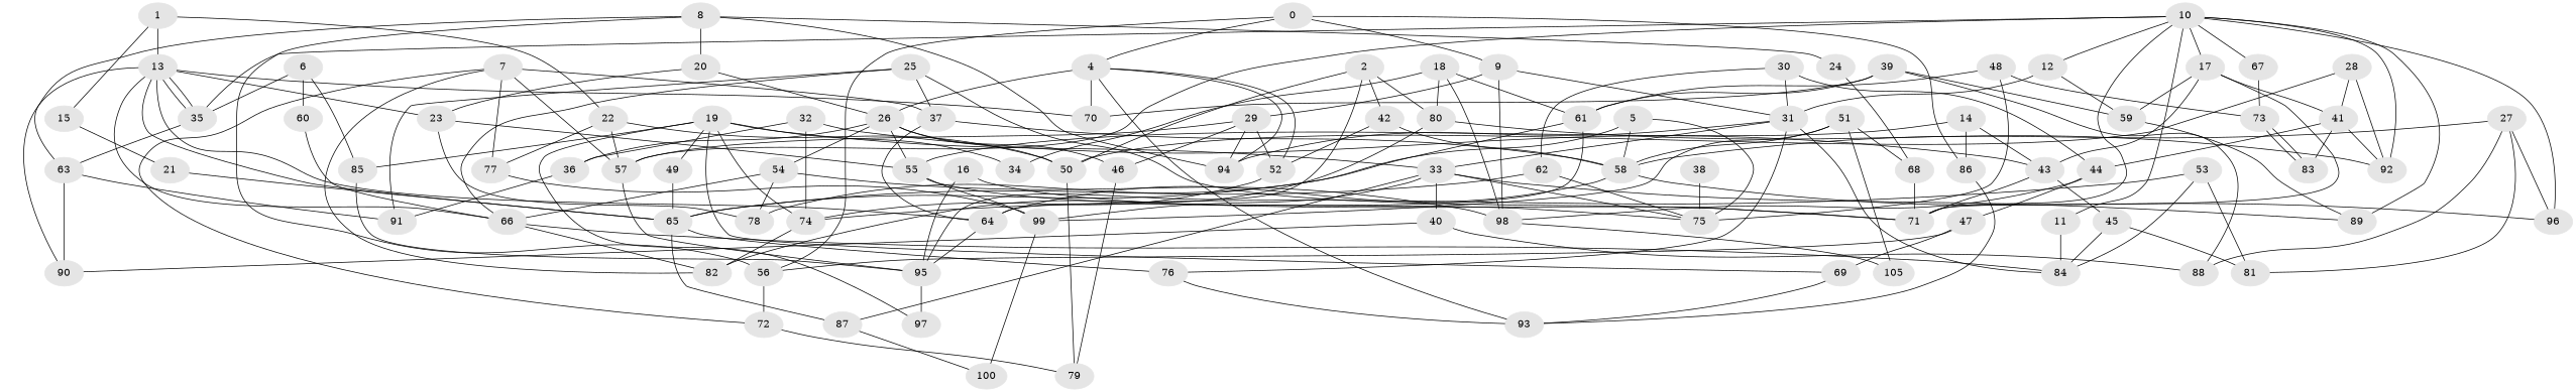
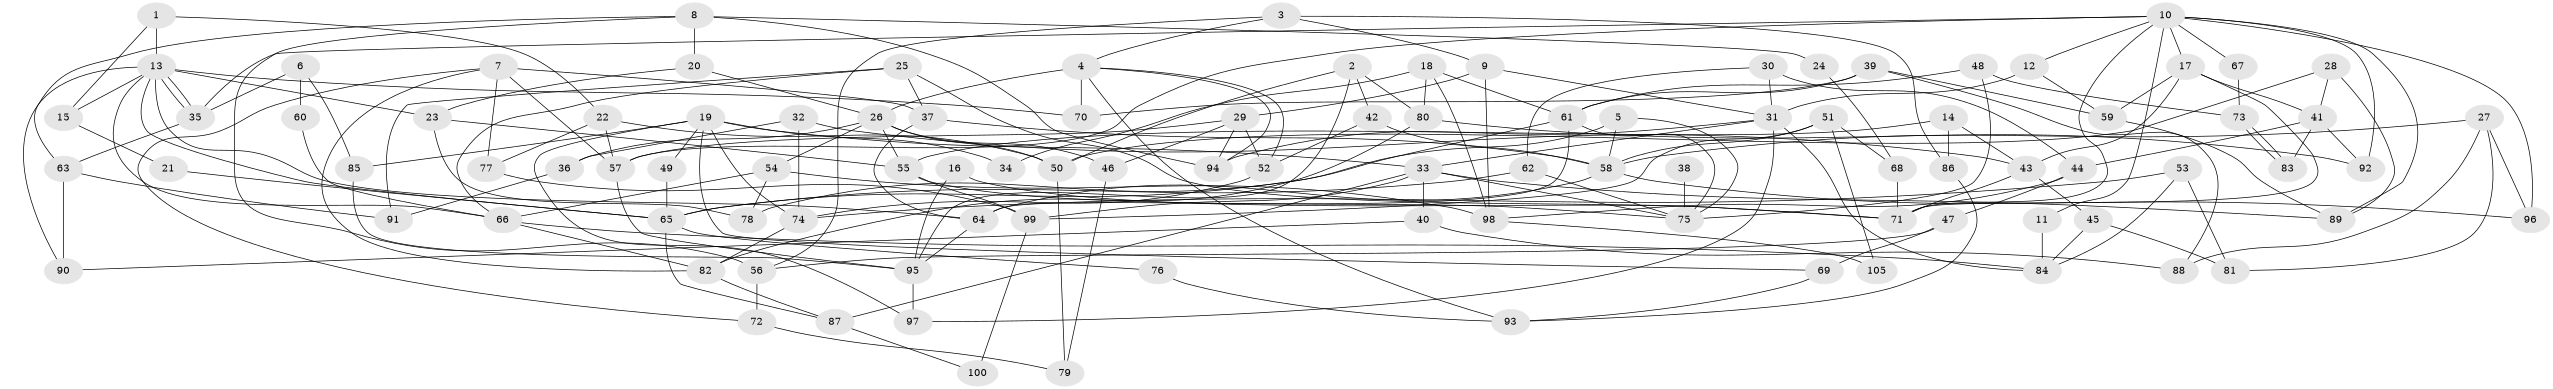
  graph {
    node [color=gray90 style=filled]
    1
    13
    15
    22
    70
    65
    35
    23
    64
    66
    90
    21
    50
    57
    77
    2
    42
    80
    95
    52
    58
    79
    82
    92
    97
-   3 [label=0]
+   3
    4
    9
    56
    86
    26
    93
    94
    29
    31
    98
    72
    55
    36
    46
    54
    74
    5
    75
    96
    87
    76
    6
    60
    85
    63
    7
    37
    99
    8
    20
    24
    68
    91
    84
    33
    n62 [label=105]
    10
    11
    12
    17
    67
    71
    89
    59
    43
    41
    73
    78
    14
    45
    16
    44
    83
    18
    34
    61
    19
    49
    69
    40
    25
    27
    81
    88
    28
    30
    62
    47
    32
    100
    38
    39
    48
    51
    53
    1 -- 13
    1 -- 15
    1 -- 22
+   13 -- 15
    13 -- 70
    13 -- 65
    13 -- 35
    13 -- 35
    13 -- 23
    13 -- 64
    13 -- 66
    13 -- 90
    15 -- 21
    22 -- 50
    22 -- 57
    22 -- 77
    65 -- 87
    65 -- 76
    35 -- 63
    23 -- 55
    23 -- 78
    64 -- 95
    66 -- 82
    66 -- 84
    21 -- 65
    50 -- 79
    57 -- 95
    77 -- 99
    2 -- 50
    2 -- 42
    2 -- 80
    2 -- 95
    42 -- 52
    42 -- 58
    80 -- 82
    80 -- 92
    95 -- 97
    52 -- 74
    58 -- 64
    58 -- 96
+   82 -- 87
    3 -- 4
    3 -- 9
    3 -- 56
    3 -- 86
    4 -- 70
    4 -- 52
    4 -- 26
    4 -- 93
    4 -- 94
    9 -- 29
    9 -- 31
    9 -- 98
    56 -- 72
    86 -- 93
    26 -- 50
    26 -- 55
    26 -- 36
    26 -- 46
    26 -- 54
    29 -- 57
    29 -- 52
    29 -- 94
    29 -- 46
-   31 -- 76
+   31 -- 97
    31 -- 94
    31 -- 84
    31 -- 33
    98 -- n62
    72 -- 79
    55 -- 75
    55 -- 99
    36 -- 91
    46 -- 79
    54 -- 66
    54 -- 98
    54 -- 78
    74 -- 82
    5 -- 65
    5 -- 58
    5 -- 75
    87 -- 100
    76 -- 93
    6 -- 35
    6 -- 60
    6 -- 85
    60 -- 66
    85 -- 95
    63 -- 90
    63 -- 91
    7 -- 57
    7 -- 77
    7 -- 82
    7 -- 72
    7 -- 37
    37 -- 64
    37 -- 58
    99 -- 100
    8 -- 56
    8 -- 94
    8 -- 63
    8 -- 20
    8 -- 24
    20 -- 23
    20 -- 26
    24 -- 68
    68 -- 71
    33 -- 75
    33 -- 87
    33 -- 99
    33 -- 89
    33 -- 40
    10 -- 35
    10 -- 57
    10 -- 92
    10 -- 96
    10 -- 11
    10 -- 12
    10 -- 17
    10 -- 67
    10 -- 71
    10 -- 89
    11 -- 84
    12 -- 31
    12 -- 59
    17 -- 71
    17 -- 59
    17 -- 43
    17 -- 41
    67 -- 73
    59 -- 89
    43 -- 71
    43 -- 45
    41 -- 92
    41 -- 44
    41 -- 83
    73 -- 83
    73 -- 83
    14 -- 86
    14 -- 55
    14 -- 43
    45 -- 84
    45 -- 81
    16 -- 95
    16 -- 71
    44 -- 98
    44 -- 47
    18 -- 80
    18 -- 98
    18 -- 34
    18 -- 61
    61 -- 64
+   61 -- 75
    61 -- 78
    19 -- 97
    19 -- 74
    19 -- 85
    19 -- 33
    19 -- 34
    19 -- 49
    19 -- 69
    49 -- 65
    69 -- 93
    40 -- 90
    40 -- 88
    25 -- 66
    25 -- 37
    25 -- 91
    25 -- 71
    27 -- 58
    27 -- 96
    27 -- 81
    27 -- 88
    28 -- 50
-   28 -- 92
+   28 -- 89
    28 -- 41
    30 -- 31
    30 -- 44
    30 -- 62
    62 -- 65
    62 -- 75
    47 -- 56
    47 -- 69
    32 -- 36
    32 -- 74
    32 -- 43
    38 -- 75
    39 -- 70
    39 -- 59
    39 -- 61
    39 -- 88
    48 -- 75
    48 -- 73
    48 -- 61
    51 -- 58
    51 -- 99
    51 -- 68
    51 -- n62
    53 -- 74
    53 -- 84
    53 -- 81
  }
